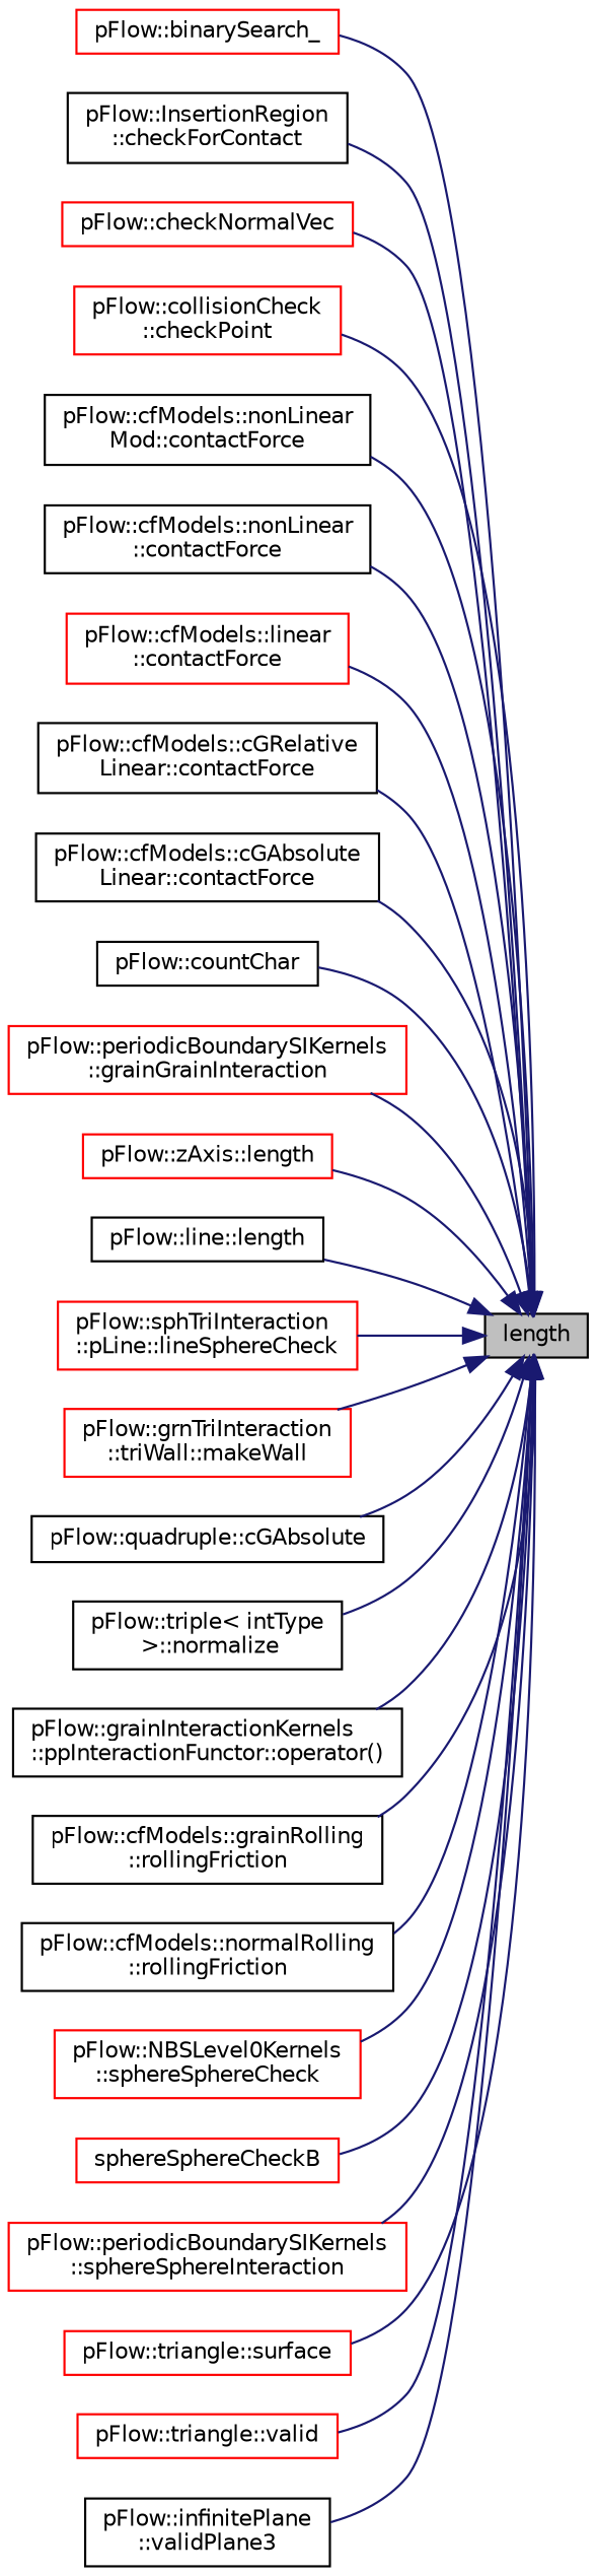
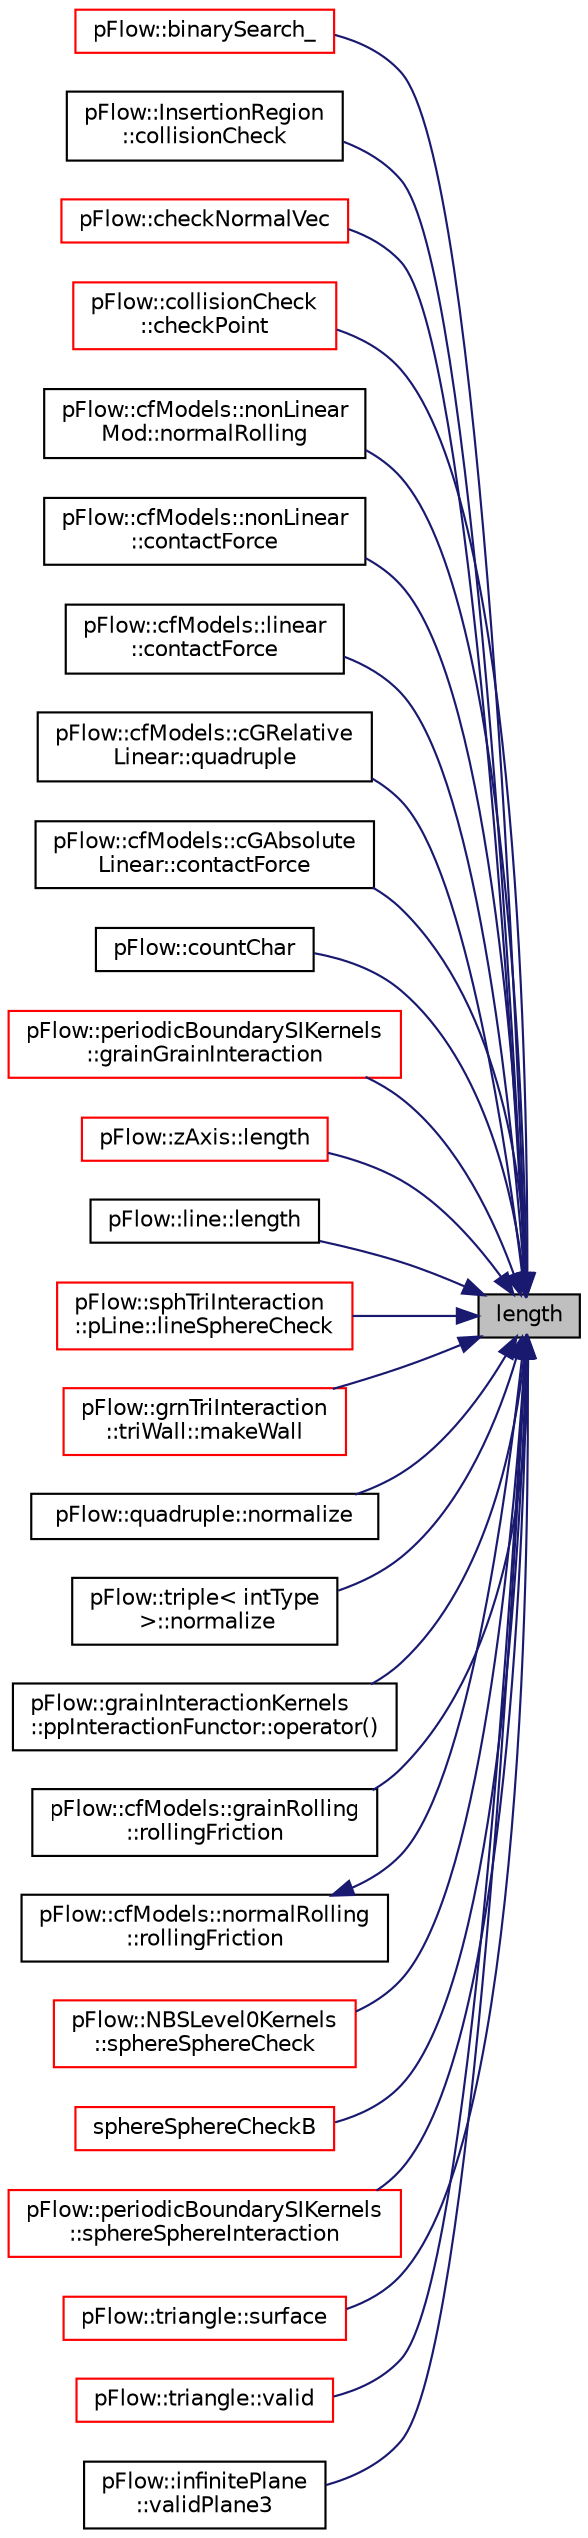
  digraph {
    rankdir=RL
    node [color=black fillcolor=white fontname=Helvetica fontsize=10 shape=record style=filled]
    edge [color=midnightblue dir=back fontname=Helvetica fontsize=10 labelfontname=Helvetica labelfontsize=10 style=solid]
    n1 [fillcolor=grey75 fontcolor=black height=0.2 label=length width=0.4]
    n2 [color=red height=0.2 label="pFlow::binarySearch_" width=0.4]
-   n3 [height=0.2 label="pFlow::InsertionRegion\l::checkForContact" width=0.4]
+   n3 [height=0.2 label="pFlow::InsertionRegion\l::collisionCheck" width=0.4]
    n4 [color=red height=0.2 label="pFlow::checkNormalVec" width=0.4]
    n5 [color=red height=0.2 label="pFlow::collisionCheck\l::checkPoint" width=0.4]
-   n6 [height=0.2 label="pFlow::cfModels::nonLinear\lMod::contactForce" width=0.4]
+   n6 [height=0.2 label="pFlow::cfModels::nonLinear\lMod::normalRolling" width=0.4]
    n7 [height=0.2 label="pFlow::cfModels::nonLinear\l::contactForce" width=0.4]
-   n8 [color=red height=0.2 label="pFlow::cfModels::linear\l::contactForce" width=0.4]
-   n9 [height=0.2 label="pFlow::cfModels::cGRelative\lLinear::contactForce" width=0.4]
+   n8 [height=0.2 label="pFlow::cfModels::linear\l::contactForce" width=0.4]
+   n9 [height=0.2 label="pFlow::cfModels::cGRelative\lLinear::quadruple" width=0.4]
    n10 [height=0.2 label="pFlow::cfModels::cGAbsolute\lLinear::contactForce" width=0.4]
    n11 [height=0.2 label="pFlow::countChar" width=0.4]
    n12 [color=red height=0.2 label="pFlow::periodicBoundarySIKernels\l::grainGrainInteraction" width=0.4]
    n13 [color=red height=0.2 label="pFlow::zAxis::length" width=0.4]
    n14 [height=0.2 label="pFlow::line::length" width=0.4]
    n15 [color=red height=0.2 label="pFlow::sphTriInteraction\l::pLine::lineSphereCheck" width=0.4]
    n16 [color=red height=0.2 label="pFlow::grnTriInteraction\l::triWall::makeWall" width=0.4]
-   n17 [height=0.2 label="pFlow::quadruple::cGAbsolute" width=0.4]
+   n17 [height=0.2 label="pFlow::quadruple::normalize" width=0.4]
    n18 [height=0.2 label="pFlow::triple\< intType\l \>::normalize" width=0.4]
    n19 [height=0.2 label="pFlow::grainInteractionKernels\l::ppInteractionFunctor::operator()" width=0.4]
    n20 [height=0.2 label="pFlow::cfModels::grainRolling\l::rollingFriction" width=0.4]
    n21 [height=0.2 label="pFlow::cfModels::normalRolling\l::rollingFriction" width=0.4]
    n22 [color=red height=0.2 label="pFlow::NBSLevel0Kernels\l::sphereSphereCheck" width=0.4]
    n23 [color=red height=0.2 label=sphereSphereCheckB width=0.4]
    n24 [color=red height=0.2 label="pFlow::periodicBoundarySIKernels\l::sphereSphereInteraction" width=0.4]
    n25 [color=red height=0.2 label="pFlow::triangle::surface" width=0.4]
    n26 [color=red height=0.2 label="pFlow::triangle::valid" width=0.4]
    n27 [height=0.2 label="pFlow::infinitePlane\l::validPlane3" width=0.4]
    n1 -> n2
    n1 -> n3
    n1 -> n4
    n1 -> n5
    n1 -> n6
    n1 -> n7
    n1 -> n8
    n1 -> n9
    n1 -> n10
    n1 -> n11
    n1 -> n12
    n1 -> n13
    n1 -> n14
    n1 -> n15
    n1 -> n16
    n1 -> n17
    n1 -> n18
    n1 -> n19
    n1 -> n20
-   n1 -> n21
+   n21 -> n1
    n1 -> n22
    n1 -> n23
    n1 -> n24
    n1 -> n25
    n1 -> n26
    n1 -> n27
  }
